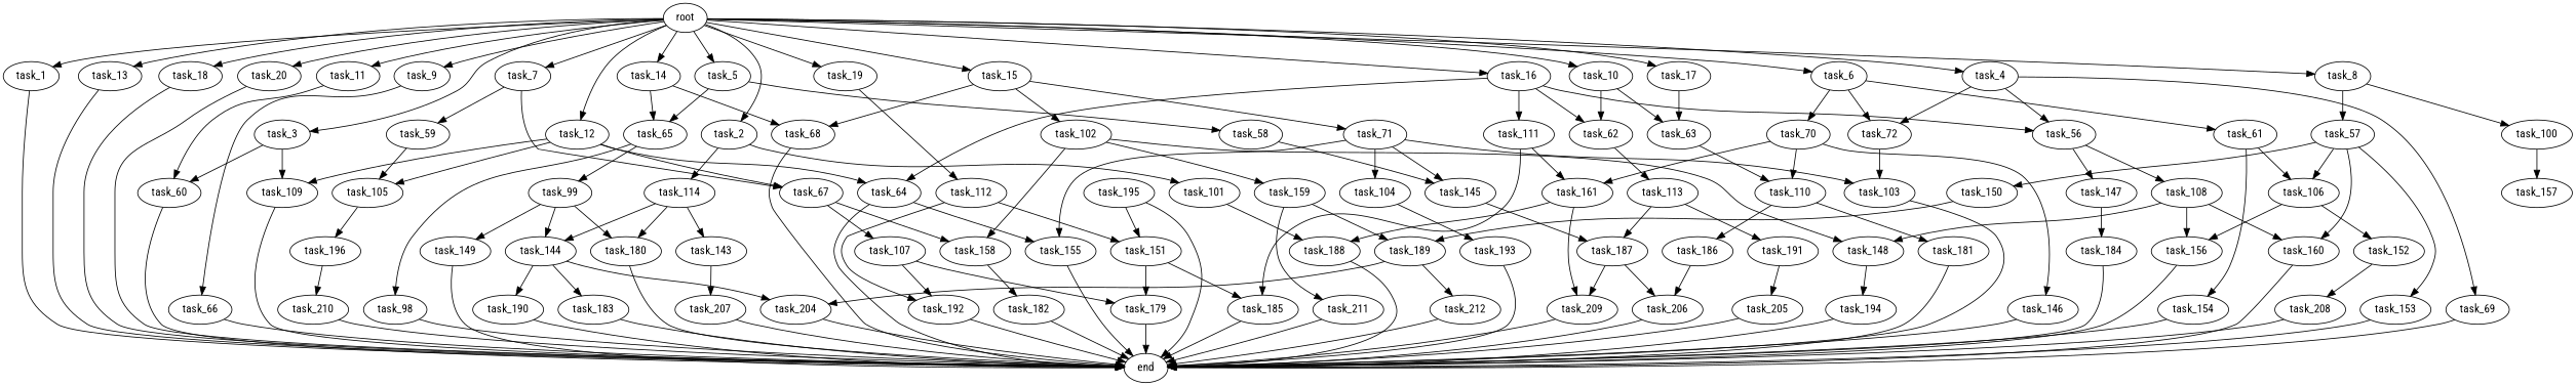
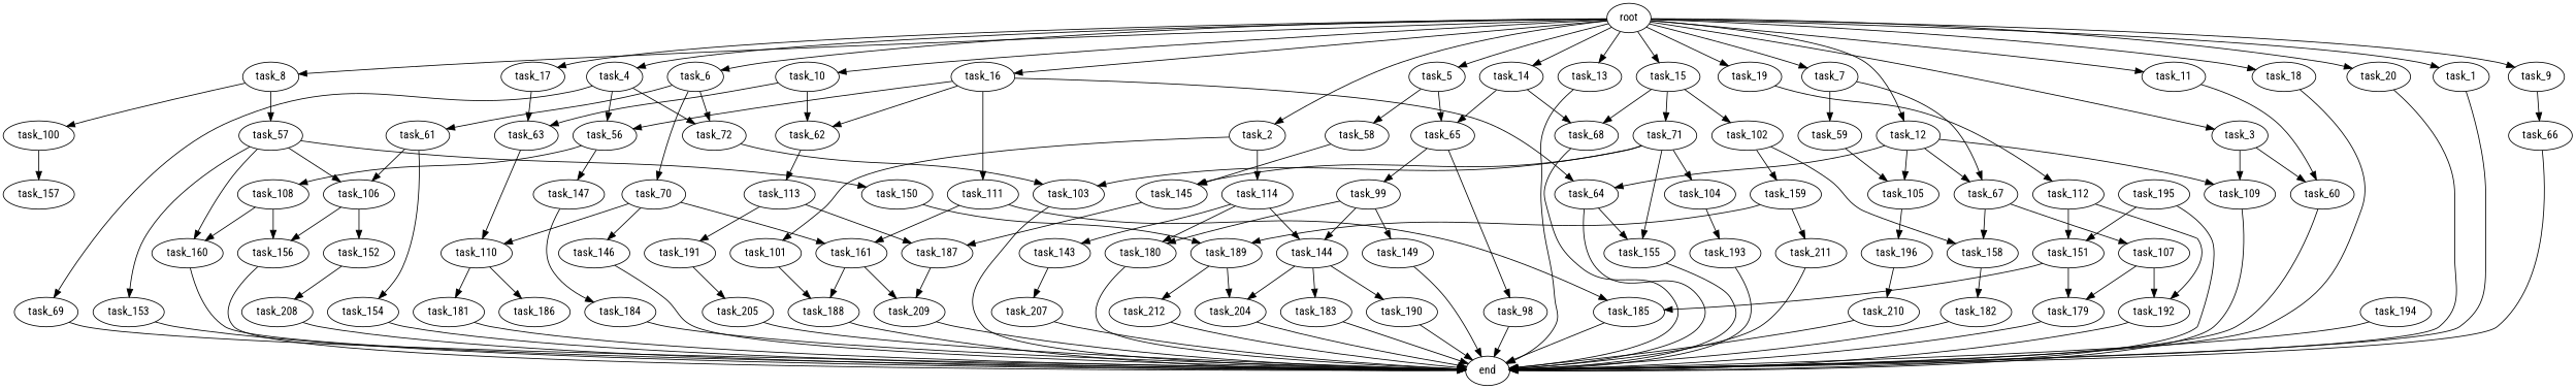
  digraph {
    fontname="Roboto Condensed"
    node [fontname="Roboto Condensed"]
    edge [fontname="Roboto Condensed"]
    root
    task_1
    task_2
    task_3
    task_4
    task_5
    task_6
    task_7
    task_8
    task_9
    task_10
    task_11
    task_12
    task_13
    task_14
    task_15
    task_16
    task_17
    task_18
    task_19
    task_20
    end
    task_101
    task_114
    task_60
    task_109
    task_56
    task_69
    task_72
    task_58
    task_65
    task_61
    task_70
    task_59
    task_67
    task_57
    task_100
    task_66
    task_62
    task_63
    task_64
    task_105
    task_68
    task_71
    task_102
    task_111
    task_112
    task_188
    task_144
    task_180
    task_143
    task_108
    task_147
    task_103
    task_145
    task_98
    task_99
    task_106
    task_154
    task_110
    task_146
    task_161
    task_107
    task_158
    task_150
    task_153
    task_160
    task_157
    task_113
    task_155
    task_196
    task_104
-   task_148
    task_159
    task_185
    task_192
    task_151
    task_156
    task_184
    task_152
    task_189
    task_187
    task_191
    task_181
    task_186
    task_149
    task_179
    task_182
    task_209
    task_193
    task_183
    task_190
    task_204
    task_194
    task_211
    task_210
    task_208
-   task_206
    task_205
    task_207
    task_212
    task_195
    root -> task_1
    root -> task_2
    root -> task_3
    root -> task_4
    root -> task_5
    root -> task_6
    root -> task_7
    root -> task_8
    root -> task_9
    root -> task_10
    root -> task_11
    root -> task_12
    root -> task_13
    root -> task_14
    root -> task_15
    root -> task_16
    root -> task_17
    root -> task_18
    root -> task_19
    root -> task_20
    task_1 -> end
    task_2 -> task_101
    task_2 -> task_114
    task_3 -> task_60
    task_3 -> task_109
    task_4 -> task_56
    task_4 -> task_69
    task_4 -> task_72
    task_5 -> task_58
    task_5 -> task_65
    task_6 -> task_72
    task_6 -> task_61
    task_6 -> task_70
    task_7 -> task_59
    task_7 -> task_67
    task_8 -> task_57
    task_8 -> task_100
    task_9 -> task_66
    task_10 -> task_62
    task_10 -> task_63
    task_11 -> task_60
    task_12 -> task_109
    task_12 -> task_67
    task_12 -> task_64
    task_12 -> task_105
    task_13 -> end
    task_14 -> task_65
    task_14 -> task_68
    task_15 -> task_68
    task_15 -> task_71
    task_15 -> task_102
    task_16 -> task_56
    task_16 -> task_62
    task_16 -> task_64
    task_16 -> task_111
    task_17 -> task_63
    task_18 -> end
    task_19 -> task_112
    task_20 -> end
    task_101 -> task_188
    task_114 -> task_144
    task_114 -> task_180
    task_114 -> task_143
    task_60 -> end
    task_109 -> end
    task_56 -> task_108
    task_56 -> task_147
    task_69 -> end
    task_72 -> task_103
    task_58 -> task_145
    task_65 -> task_98
    task_65 -> task_99
    task_61 -> task_106
    task_61 -> task_154
    task_70 -> task_110
    task_70 -> task_146
    task_70 -> task_161
    task_59 -> task_105
    task_67 -> task_107
    task_67 -> task_158
    task_57 -> task_106
    task_57 -> task_150
    task_57 -> task_153
    task_57 -> task_160
    task_100 -> task_157
    task_66 -> end
    task_62 -> task_113
    task_63 -> task_110
    task_64 -> end
    task_64 -> task_155
    task_105 -> task_196
    task_68 -> end
    task_71 -> task_103
    task_71 -> task_145
    task_71 -> task_155
    task_71 -> task_104
    task_102 -> task_158
-   task_102 -> task_148
    task_102 -> task_159
    task_111 -> task_161
    task_111 -> task_185
    task_112 -> task_192
    task_112 -> task_151
    task_188 -> end
    task_144 -> task_183
    task_144 -> task_190
    task_144 -> task_204
    task_180 -> end
    task_143 -> task_207
    task_108 -> task_160
-   task_108 -> task_148
    task_108 -> task_156
    task_147 -> task_184
    task_103 -> end
    task_145 -> task_187
    task_98 -> end
    task_99 -> task_144
    task_99 -> task_180
    task_99 -> task_149
    task_106 -> task_156
    task_106 -> task_152
    task_154 -> end
    task_110 -> task_181
    task_110 -> task_186
    task_146 -> end
    task_161 -> task_188
    task_161 -> task_209
    task_107 -> task_192
    task_107 -> task_179
    task_158 -> task_182
    task_150 -> task_189
    task_153 -> end
    task_160 -> end
    task_113 -> task_187
    task_113 -> task_191
    task_155 -> end
    task_196 -> task_210
    task_104 -> task_193
-   task_148 -> task_194
    task_159 -> task_189
    task_159 -> task_211
    task_185 -> end
    task_192 -> end
    task_151 -> task_185
    task_151 -> task_179
    task_156 -> end
    task_184 -> end
    task_152 -> task_208
    task_189 -> task_204
    task_189 -> task_212
    task_187 -> task_209
-   task_187 -> task_206
    task_191 -> task_205
    task_181 -> end
-   task_186 -> task_206
    task_149 -> end
    task_179 -> end
    task_182 -> end
    task_209 -> end
    task_193 -> end
    task_183 -> end
    task_190 -> end
    task_204 -> end
    task_194 -> end
    task_211 -> end
    task_210 -> end
    task_208 -> end
-   task_206 -> end
    task_205 -> end
    task_207 -> end
    task_212 -> end
    task_195 -> end
    task_195 -> task_151
  }
